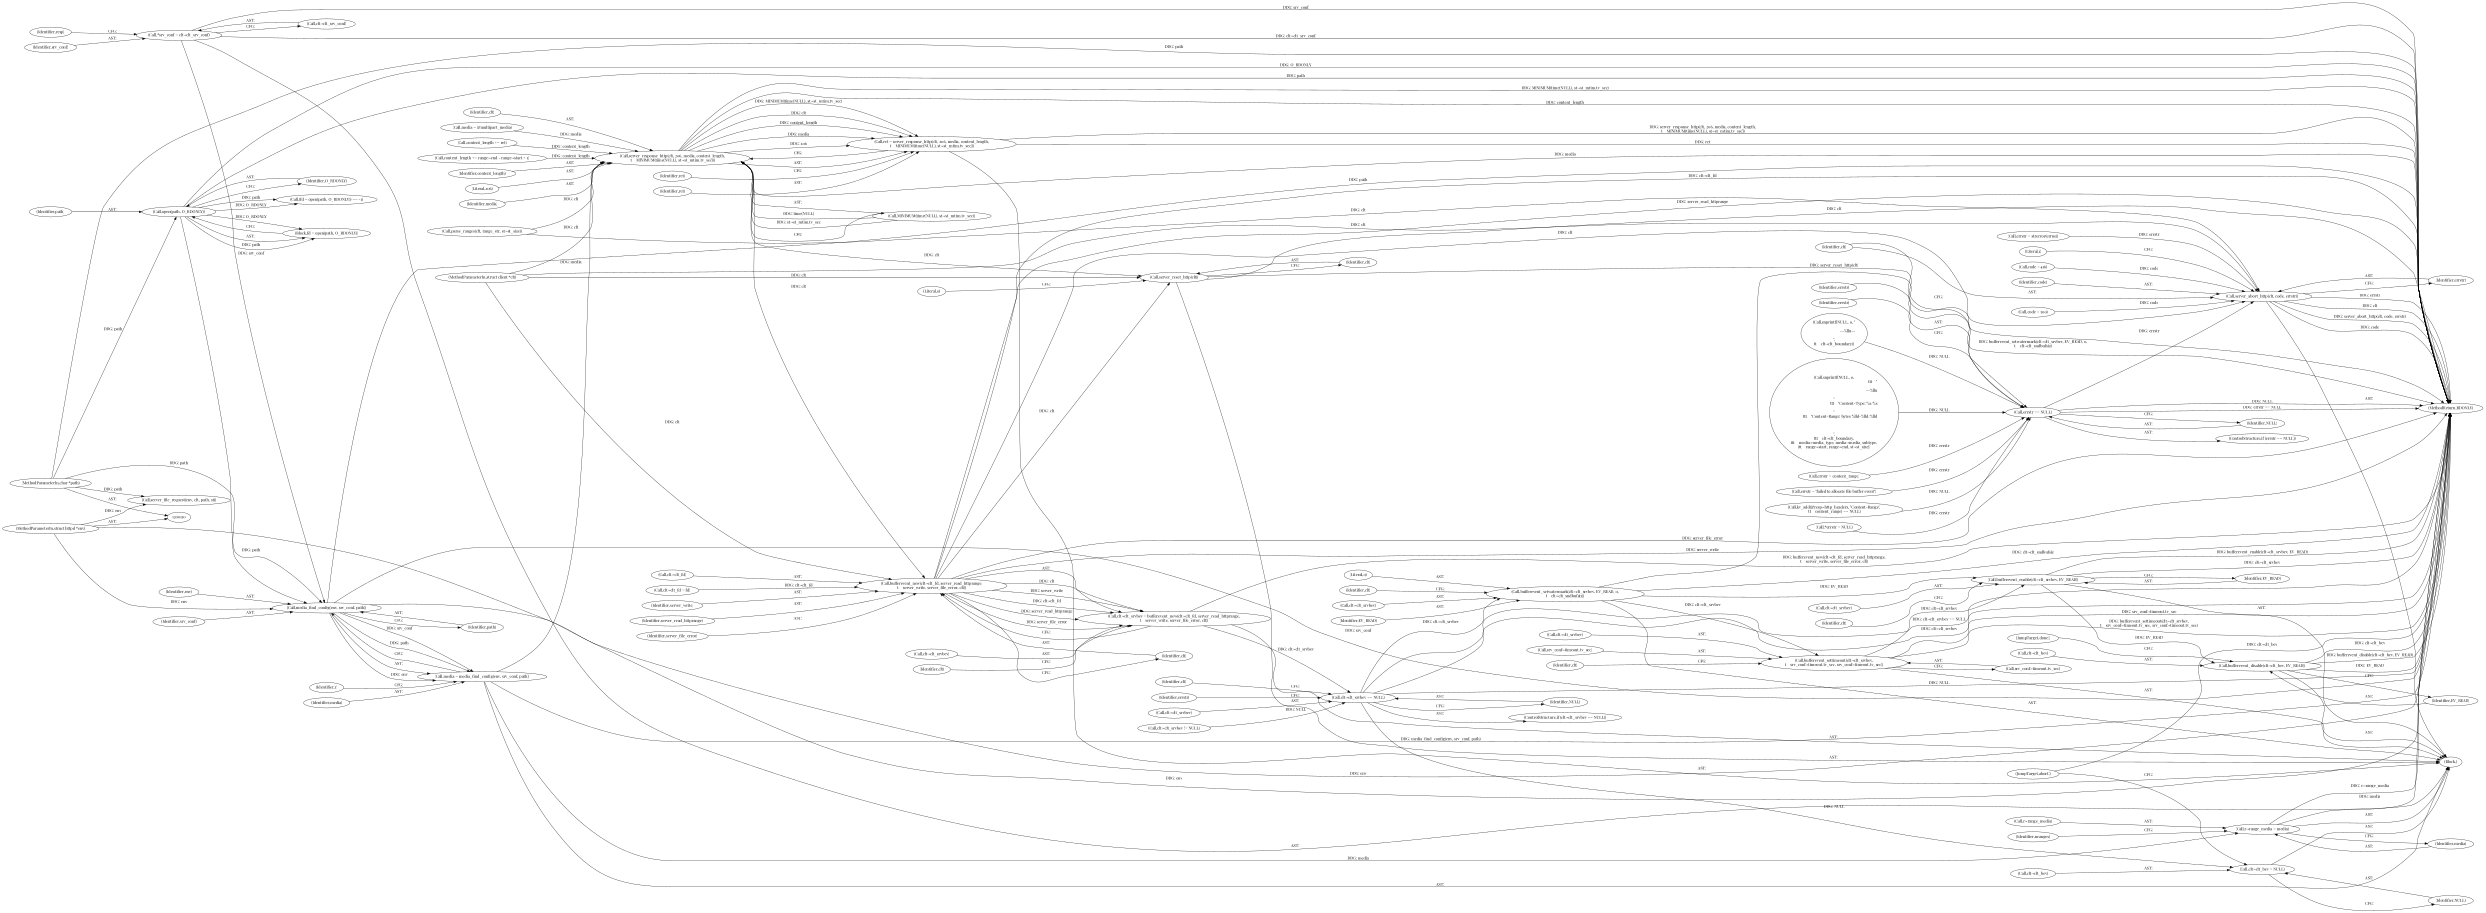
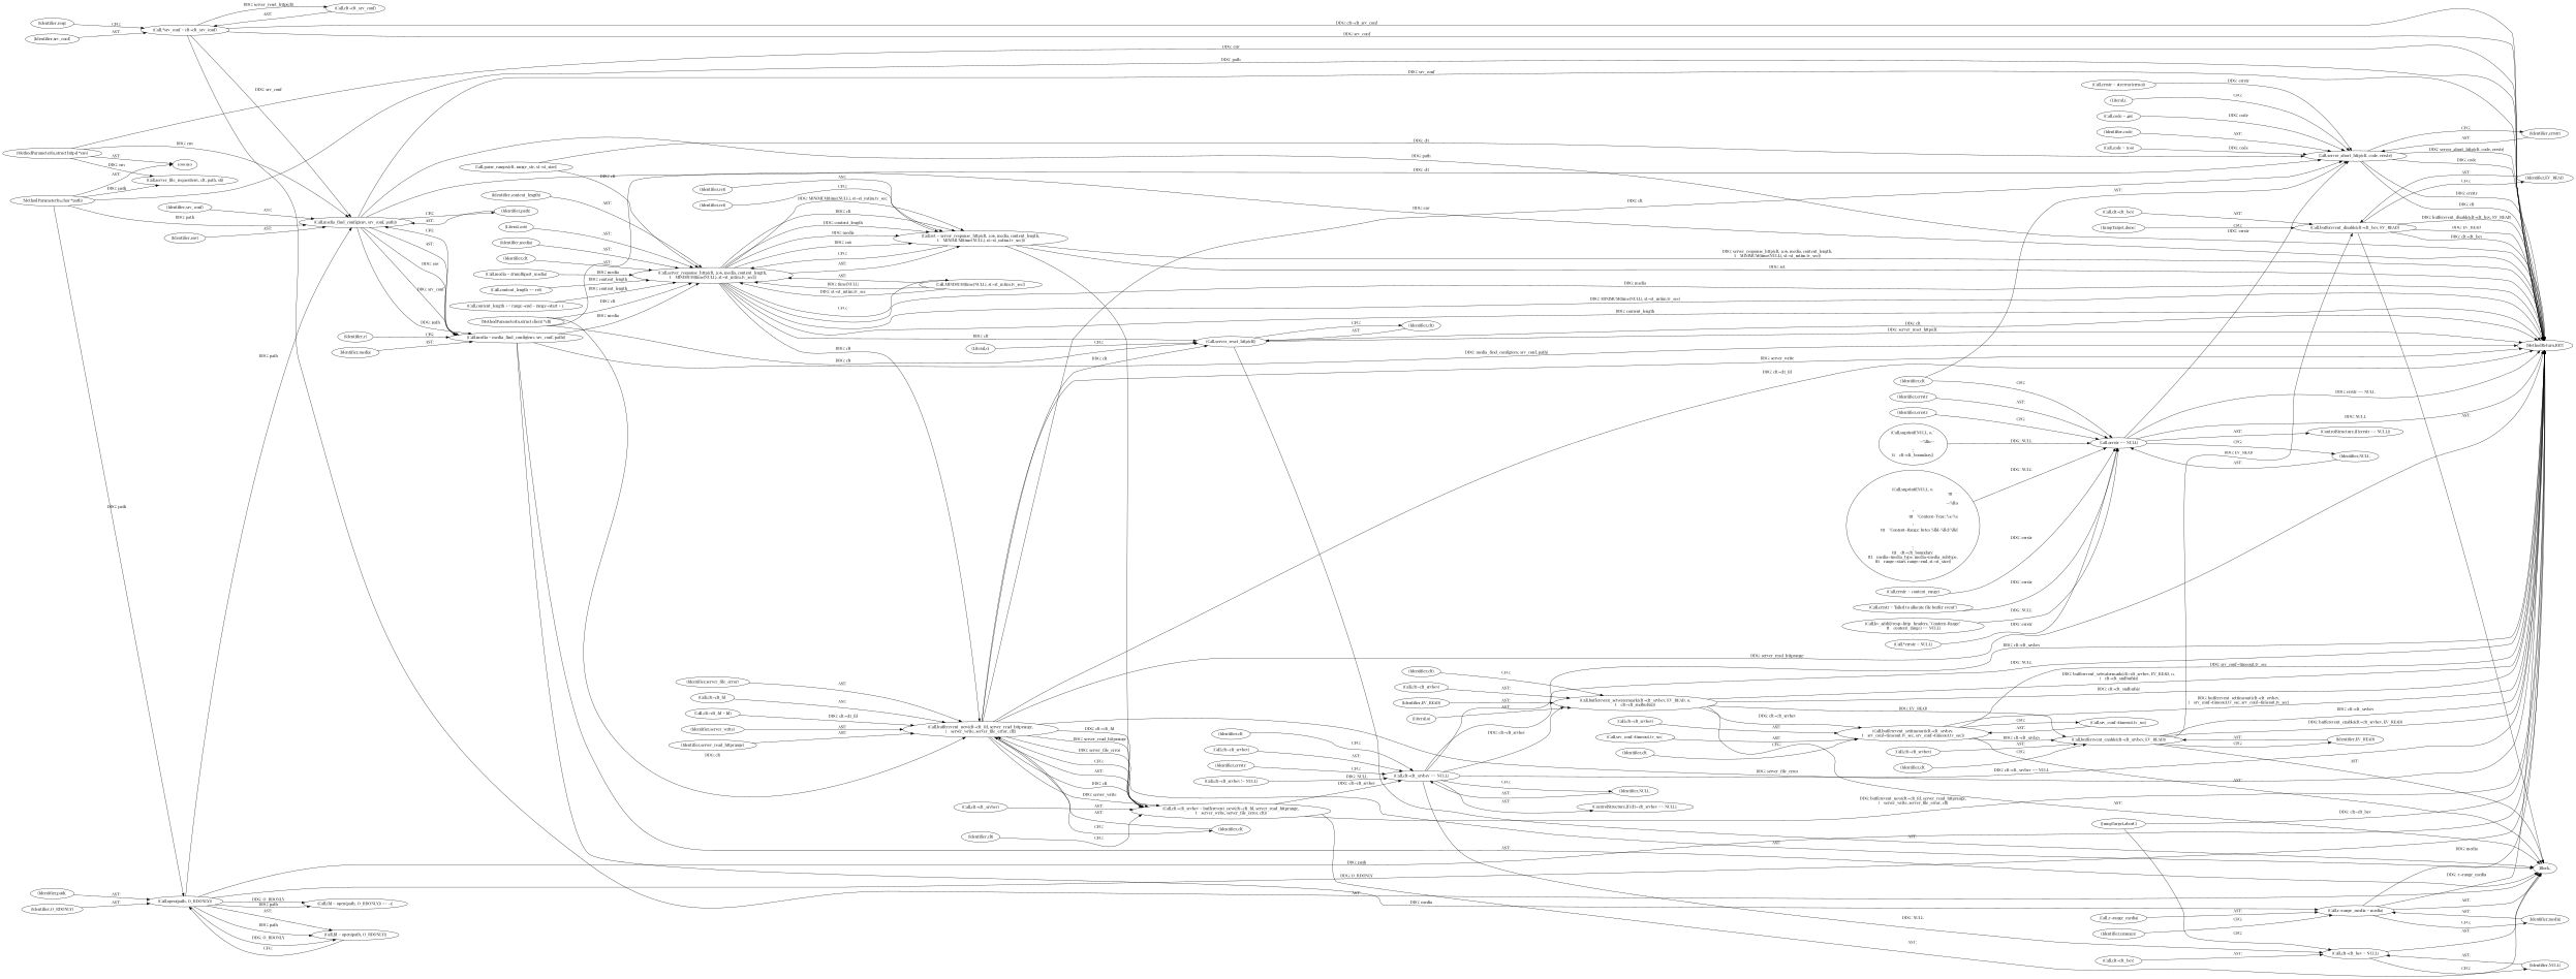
  digraph {
    fontname="Playfair Display"
    rankdir=LR
    node [fontname="Playfair Display"]
    edge [fontname="Playfair Display"]
    n1 [label="(Call,media_find_config(env, srv_conf, path))"]
    n2 [label="(Call,media = media_find_config(env, srv_conf, path))"]
    n3 [label="(Identifier,path)"]
-   n4 [label="(MethodReturn,RDONLY)"]
+   n4 [label="(MethodReturn,RET)"]
    n5 [label="(Block,)"]
    n6 [label="(Call,r->range_media = media)"]
    n7 [label="(Call,server_response_http(clt, 206, media, content_length,\n \t    MINIMUM(time(NULL), st->st_mtim.tv_sec)))"]
    n8 [label="(MethodParameterIn,struct httpd *env)"]
    n9 [label="(Call,server_file_request(env, clt, path, st))"]
-   1000110 [label=1200110]
+   1000110
    n11 [label="(Call,*srv_conf = clt->clt_srv_conf)"]
    n12 [label="(Call,clt->clt_srv_conf)"]
    n13 [label="(Call,open(path, O_RDONLY))"]
    n14 [label="(Identifier,O_RDONLY)"]
-   n15 [label="(Block,fd = open(path, O_RDONLY))"]
+   n15 [label="(Call,fd = open(path, O_RDONLY))"]
    n16 [label="(Call,(fd = open(path, O_RDONLY)) == -1)"]
    n17 [label="(MethodParameterIn,char *path)"]
    n18 [label="(Identifier,media)"]
    n19 [label="(Call,ret = server_response_http(clt, 206, media, content_length,\n \t    MINIMUM(time(NULL), st->st_mtim.tv_sec)))"]
    n20 [label="(Call,bufferevent_new(clt->clt_fd, server_read_httprange,\n\t    server_write, server_file_error, clt))"]
    n21 [label="(Call,server_reset_http(clt))"]
    n22 [label="(Call,MINIMUM(time(NULL), st->st_mtim.tv_sec))"]
    n23 [label="(Call,clt->clt_srvbev = bufferevent_new(clt->clt_fd, server_read_httprange,\n\t    server_write, server_file_error, clt))"]
    n24 [label="(Call,server_abort_http(clt, code, errstr))"]
    n25 [label="(Identifier,clt)"]
    n26 [label="(Identifier,clt)"]
    n27 [label="(Call,clt->clt_srvbev == NULL)"]
    n28 [label="(Identifier,errstr)"]
    n29 [label="(Call,bufferevent_setwatermark(clt->clt_srvbev, EV_READ, 0,\n\t    clt->clt_sndbufsiz))"]
    n30 [label="(Call,clt->clt_bev = NULL)"]
    n31 [label="(Identifier,NULL)"]
    n32 [label="(ControlStructure,if (clt->clt_srvbev == NULL))"]
    n33 [label="(Call,bufferevent_settimeout(clt->clt_srvbev,\n\t    srv_conf->timeout.tv_sec, srv_conf->timeout.tv_sec))"]
    n34 [label="(Call,bufferevent_enable(clt->clt_srvbev, EV_READ))"]
    n35 [label="(Identifier,NULL)"]
    n36 [label="(Call,errstr == NULL)"]
    n37 [label="(Identifier,NULL)"]
    n38 [label="(ControlStructure,if (errstr == NULL))"]
    n39 [label="(Call,srv_conf->timeout.tv_sec)"]
    n40 [label="(Call,bufferevent_disable(clt->clt_bev, EV_READ))"]
    n41 [label="(Identifier,EV_READ)"]
    n42 [label="(Identifier,EV_READ)"]
    n43 [label="(Call,parse_ranges(clt, range_str, st->st_size))"]
    n44 [label="(JumpTarget,done:)"]
    n45 [label="(Call,clt->clt_srvbev)"]
    n46 [label="(Call,clt->clt_srvbev)"]
    n47 [label="(Identifier,env)"]
    n48 [label="(Identifier,server_write)"]
    n49 [label="(Call,kv_add(&resp->http_headers, \"Content-Range\",\n \t\t    content_range) == NULL)"]
    n50 [label="(Identifier,path)"]
    n51 [label="(Identifier,clt)"]
    n52 [label="(Call,clt->clt_bev)"]
    n53 [label="(Identifier,clt)"]
    n54 [label="(Identifier,clt)"]
    n55 [label="(Identifier,clt)"]
    n56 [label="(Identifier,server_read_httprange)"]
    n57 [label="(Identifier,errstr)"]
    n58 [label="(Call,clt->clt_srvbev)"]
    n59 [label="(Identifier,server_file_error)"]
    n60 [label="(Identifier,errstr)"]
    n61 [label="(Call,media = &multipart_media)"]
    n62 [label="(Literal,0)"]
    n63 [label="(Call,clt->clt_fd)"]
    n64 [label="(Call,clt->clt_bev)"]
    n65 [label="(Identifier,srv_conf)"]
    n66 [label="(Call,clt->clt_srvbev)"]
    n67 [label="(Call,srv_conf->timeout.tv_sec)"]
    n68 [label="(Identifier,errstr)"]
    n69 [label="(Call,clt->clt_fd = fd)"]
    n70 [label="(Identifier,ret)"]
    n71 [label="(Call,snprintf(NULL, 0, \"\r\n--%llu--\r\n\",\n\t\t    clt->clt_boundary))"]
    n72 [label="(Call,content_length += ret)"]
    n73 [label="(Call,r->range_media)"]
    n74 [label="(JumpTarget,abort:)"]
    n75 [label="(Literal,1)"]
    n76 [label="(Call,code = 416)"]
    n77 [label="(Identifier,EV_READ)"]
    n78 [label="(Identifier,nranges)"]
    n79 [label="(Call,snprintf(NULL, 0,\n\t\t\t    \"\r\n--%llu\r\n\"\n\t\t\t    \"Content-Type: %s/%s\r\n\"\n \t\t\t    \"Content-Range: bytes %lld-%lld/%lld\r\n\r\n\",\n\t\t\t    clt->clt_boundary,\n\t\t\t    media->media_type, media->media_subtype,\n\t\t\t    range->start, range->end, st->st_size))"]
    n80 [label="(Identifier,code)"]
    n81 [label="(Identifier,ret)"]
    n82 [label="(Call,content_length += range->end - range->start + 1)"]
    n83 [label="(Call,code = 500)"]
    n84 [label="(Call,errstr = strerror(errno))"]
    n85 [label="(Call,clt->clt_srvbev != NULL)"]
    n86 [label="(Literal,0)"]
    n87 [label="(Identifier,content_length)"]
    n88 [label="(Call,clt->clt_srvbev)"]
    n89 [label="(Identifier,srv_conf)"]
    n90 [label="(Literal,206)"]
    n91 [label="(Identifier,clt)"]
    n92 [label="(Identifier,r)"]
    n93 [label="(Call,errstr = content_range)"]
    n94 [label="(Identifier,clt)"]
    n95 [label="(Call,errstr = \"failed to allocate file buffer event\")"]
    n96 [label="(Identifier,resp)"]
    n97 [label="(Identifier,clt)"]
    n98 [label="(MethodParameterIn,struct client *clt)"]
    n99 [label="(Call,*errstr = NULL)"]
    n100 [label="(Identifier,media)"]
    n101 [label="(Identifier,media)"]
    n1 -> n2 [label="AST: "]
    n1 -> n2 [label="DDG: env"]
    n1 -> n2 [label="DDG: srv_conf"]
    n1 -> n2 [label="DDG: path"]
    n1 -> n3 [label="CFG: "]
    n1 -> n4 [label="DDG: srv_conf"]
    n1 -> n4 [label="DDG: path"]
    n1 -> n4 [label="DDG: env"]
    n2 -> n1 [label="CFG: "]
    n2 -> n4 [label="DDG: media_find_config(env, srv_conf, path)"]
    n2 -> n5 [label="AST: "]
    n2 -> n6 [label="DDG: media"]
    n2 -> n7 [label="DDG: media"]
    n3 -> n1 [label="AST: "]
    n6 -> n4 [label="DDG: media"]
    n6 -> n4 [label="DDG: r->range_media"]
    n6 -> n5 [label="AST: "]
    n6 -> n18 [label="CFG: "]
    n7 -> n4 [label="DDG: media"]
    n7 -> n4 [label="DDG: MINIMUM(time(NULL), st->st_mtim.tv_sec)"]
    n7 -> n4 [label="DDG: content_length"]
    n7 -> n19 [label="AST: "]
    n7 -> n19 [label="DDG: MINIMUM(time(NULL), st->st_mtim.tv_sec)"]
    n7 -> n19 [label="DDG: clt"]
    n7 -> n19 [label="DDG: content_length"]
    n7 -> n19 [label="DDG: media"]
    n7 -> n19 [label="DDG: 206"]
    n7 -> n20 [label="DDG: clt"]
    n7 -> n21 [label="DDG: clt"]
    n7 -> n22 [label="CFG: "]
    n8 -> n1 [label="DDG: env"]
    n8 -> n4 [label="DDG: env"]
    n8 -> n9 [label="DDG: env"]
    n8 -> 1000110 [label="AST: "]
    n11 -> n1 [label="DDG: srv_conf"]
    n11 -> n4 [label="DDG: clt->clt_srv_conf"]
    n11 -> n4 [label="DDG: srv_conf"]
    n11 -> n5 [label="AST: "]
-   n11 -> n12 [label="CFG: "]
+   n11 -> n12 [label="DDG: server_reset_http(clt)"]
    n12 -> n11 [label="AST: "]
    n13 -> n1 [label="DDG: path"]
    n13 -> n4 [label="DDG: path"]
    n13 -> n4 [label="DDG: O_RDONLY"]
-   n13 -> n14 [label="CFG: "]
    n13 -> n15 [label="AST: "]
    n13 -> n15 [label="DDG: path"]
    n13 -> n15 [label="DDG: O_RDONLY"]
    n13 -> n16 [label="DDG: path"]
    n13 -> n16 [label="DDG: O_RDONLY"]
    n14 -> n13 [label="AST: "]
    n15 -> n13 [label="CFG: "]
    n17 -> n1 [label="DDG: path"]
    n17 -> n4 [label="DDG: path"]
    n17 -> n9 [label="DDG: path"]
    n17 -> 1000110 [label="AST: "]
    n17 -> n13 [label="DDG: path"]
    n18 -> n6 [label="AST: "]
    n19 -> n4 [label="DDG: server_response_http(clt, 206, media, content_length,\n \t    MINIMUM(time(NULL), st->st_mtim.tv_sec))"]
    n19 -> n4 [label="DDG: ret"]
    n19 -> n5 [label="AST: "]
    n19 -> n7 [label="CFG: "]
    n20 -> n4 [label="DDG: server_read_httprange"]
    n20 -> n4 [label="DDG: server_file_error"]
    n20 -> n4 [label="DDG: server_write"]
    n20 -> n4 [label="DDG: clt->clt_fd"]
    n20 -> n21 [label="DDG: clt"]
    n20 -> n23 [label="AST: "]
    n20 -> n23 [label="DDG: clt"]
    n20 -> n23 [label="DDG: server_write"]
    n20 -> n23 [label="DDG: clt->clt_fd"]
    n20 -> n23 [label="DDG: server_read_httprange"]
    n20 -> n23 [label="DDG: server_file_error"]
    n20 -> n24 [label="DDG: clt"]
    n20 -> n25 [label="CFG: "]
    n21 -> n4 [label="DDG: clt"]
    n21 -> n4 [label="DDG: server_reset_http(clt)"]
    n21 -> n5 [label="AST: "]
    n21 -> n26 [label="CFG: "]
    n22 -> n7 [label="AST: "]
    n22 -> n7 [label="DDG: time(NULL)"]
    n22 -> n7 [label="DDG: st->st_mtim.tv_sec"]
    n23 -> n4 [label="DDG: bufferevent_new(clt->clt_fd, server_read_httprange,\n\t    server_write, server_file_error, clt)"]
    n23 -> n5 [label="AST: "]
    n23 -> n20 [label="CFG: "]
    n23 -> n27 [label="DDG: clt->clt_srvbev"]
    n24 -> n4 [label="DDG: errstr"]
    n24 -> n4 [label="DDG: clt"]
    n24 -> n4 [label="DDG: server_abort_http(clt, code, errstr)"]
    n24 -> n4 [label="DDG: code"]
-   n24 -> n5 [label="AST: "]
    n24 -> n28 [label="CFG: "]
    n25 -> n20 [label="AST: "]
    n26 -> n21 [label="AST: "]
    n27 -> n4 [label="DDG: clt->clt_srvbev"]
    n27 -> n4 [label="DDG: NULL"]
    n27 -> n4 [label="DDG: clt->clt_srvbev == NULL"]
    n27 -> n29 [label="DDG: clt->clt_srvbev"]
    n27 -> n30 [label="DDG: NULL"]
    n27 -> n31 [label="CFG: "]
    n27 -> n32 [label="AST: "]
    n28 -> n24 [label="AST: "]
    n29 -> n4 [label="DDG: bufferevent_setwatermark(clt->clt_srvbev, EV_READ, 0,\n\t    clt->clt_sndbufsiz)"]
    n29 -> n4 [label="DDG: clt->clt_sndbufsiz"]
    n29 -> n5 [label="AST: "]
    n29 -> n33 [label="DDG: clt->clt_srvbev"]
    n29 -> n34 [label="DDG: EV_READ"]
    n30 -> n5 [label="AST: "]
    n30 -> n35 [label="CFG: "]
    n31 -> n27 [label="AST: "]
    n33 -> n4 [label="DDG: srv_conf->timeout.tv_sec"]
    n33 -> n4 [label="DDG: bufferevent_settimeout(clt->clt_srvbev,\n\t    srv_conf->timeout.tv_sec, srv_conf->timeout.tv_sec)"]
    n33 -> n5 [label="AST: "]
    n33 -> n34 [label="DDG: clt->clt_srvbev"]
    n33 -> n39 [label="CFG: "]
    n34 -> n4 [label="DDG: bufferevent_enable(clt->clt_srvbev, EV_READ)"]
    n34 -> n4 [label="DDG: clt->clt_srvbev"]
    n34 -> n5 [label="AST: "]
    n34 -> n40 [label="DDG: EV_READ"]
    n34 -> n41 [label="CFG: "]
    n35 -> n30 [label="AST: "]
    n36 -> n4 [label="DDG: errstr == NULL"]
    n36 -> n4 [label="DDG: NULL"]
    n36 -> n24 [label="DDG: errstr"]
    n36 -> n37 [label="CFG: "]
    n36 -> n38 [label="AST: "]
    n37 -> n36 [label="AST: "]
    n39 -> n33 [label="AST: "]
    n40 -> n4 [label="DDG: clt->clt_bev"]
    n40 -> n4 [label="DDG: bufferevent_disable(clt->clt_bev, EV_READ)"]
    n40 -> n4 [label="DDG: EV_READ"]
    n40 -> n5 [label="AST: "]
    n40 -> n42 [label="CFG: "]
    n41 -> n34 [label="AST: "]
    n42 -> n40 [label="AST: "]
    n43 -> n7 [label="DDG: clt"]
    n43 -> n24 [label="DDG: clt"]
    n44 -> n40 [label="CFG: "]
    n45 -> n27 [label="AST: "]
    n46 -> n33 [label="AST: "]
    n47 -> n1 [label="AST: "]
    n48 -> n20 [label="AST: "]
    n49 -> n36 [label="DDG: NULL"]
    n50 -> n13 [label="AST: "]
    n51 -> n29 [label="CFG: "]
    n52 -> n40 [label="AST: "]
    n53 -> n23 [label="CFG: "]
    n54 -> n24 [label="AST: "]
    n54 -> n36 [label="CFG: "]
    n55 -> n7 [label="AST: "]
    n56 -> n20 [label="AST: "]
    n57 -> n36 [label="AST: "]
    n58 -> n23 [label="AST: "]
    n59 -> n20 [label="AST: "]
    n60 -> n27 [label="CFG: "]
    n61 -> n7 [label="DDG: media"]
    n62 -> n21 [label="CFG: "]
    n63 -> n20 [label="AST: "]
    n64 -> n30 [label="AST: "]
    n65 -> n11 [label="AST: "]
    n66 -> n29 [label="AST: "]
    n67 -> n33 [label="AST: "]
    n68 -> n36 [label="CFG: "]
    n69 -> n20 [label="DDG: clt->clt_fd"]
    n70 -> n19 [label="CFG: "]
    n71 -> n36 [label="DDG: NULL"]
    n72 -> n7 [label="DDG: content_length"]
    n73 -> n6 [label="AST: "]
    n74 -> n4 [label="DDG: clt->clt_bev"]
    n74 -> n30 [label="CFG: "]
    n75 -> n24 [label="CFG: "]
    n76 -> n24 [label="DDG: code"]
    n77 -> n29 [label="AST: "]
    n78 -> n6 [label="CFG: "]
    n79 -> n36 [label="DDG: NULL"]
    n80 -> n24 [label="AST: "]
    n81 -> n19 [label="AST: "]
    n82 -> n7 [label="DDG: content_length"]
    n83 -> n24 [label="DDG: code"]
    n84 -> n24 [label="DDG: errstr"]
    n85 -> n27 [label="DDG: NULL"]
    n86 -> n29 [label="AST: "]
    n87 -> n7 [label="AST: "]
    n88 -> n34 [label="AST: "]
    n89 -> n1 [label="AST: "]
    n90 -> n7 [label="AST: "]
    n91 -> n27 [label="CFG: "]
    n92 -> n2 [label="CFG: "]
    n93 -> n36 [label="DDG: errstr"]
    n94 -> n33 [label="CFG: "]
    n95 -> n36 [label="DDG: errstr"]
    n96 -> n11 [label="CFG: "]
    n97 -> n34 [label="CFG: "]
    n98 -> n7 [label="DDG: clt"]
    n98 -> n20 [label="DDG: clt"]
    n98 -> n21 [label="DDG: clt"]
    n98 -> n24 [label="DDG: clt"]
    n99 -> n36 [label="DDG: errstr"]
    n100 -> n7 [label="AST: "]
    n101 -> n2 [label="AST: "]
  }
